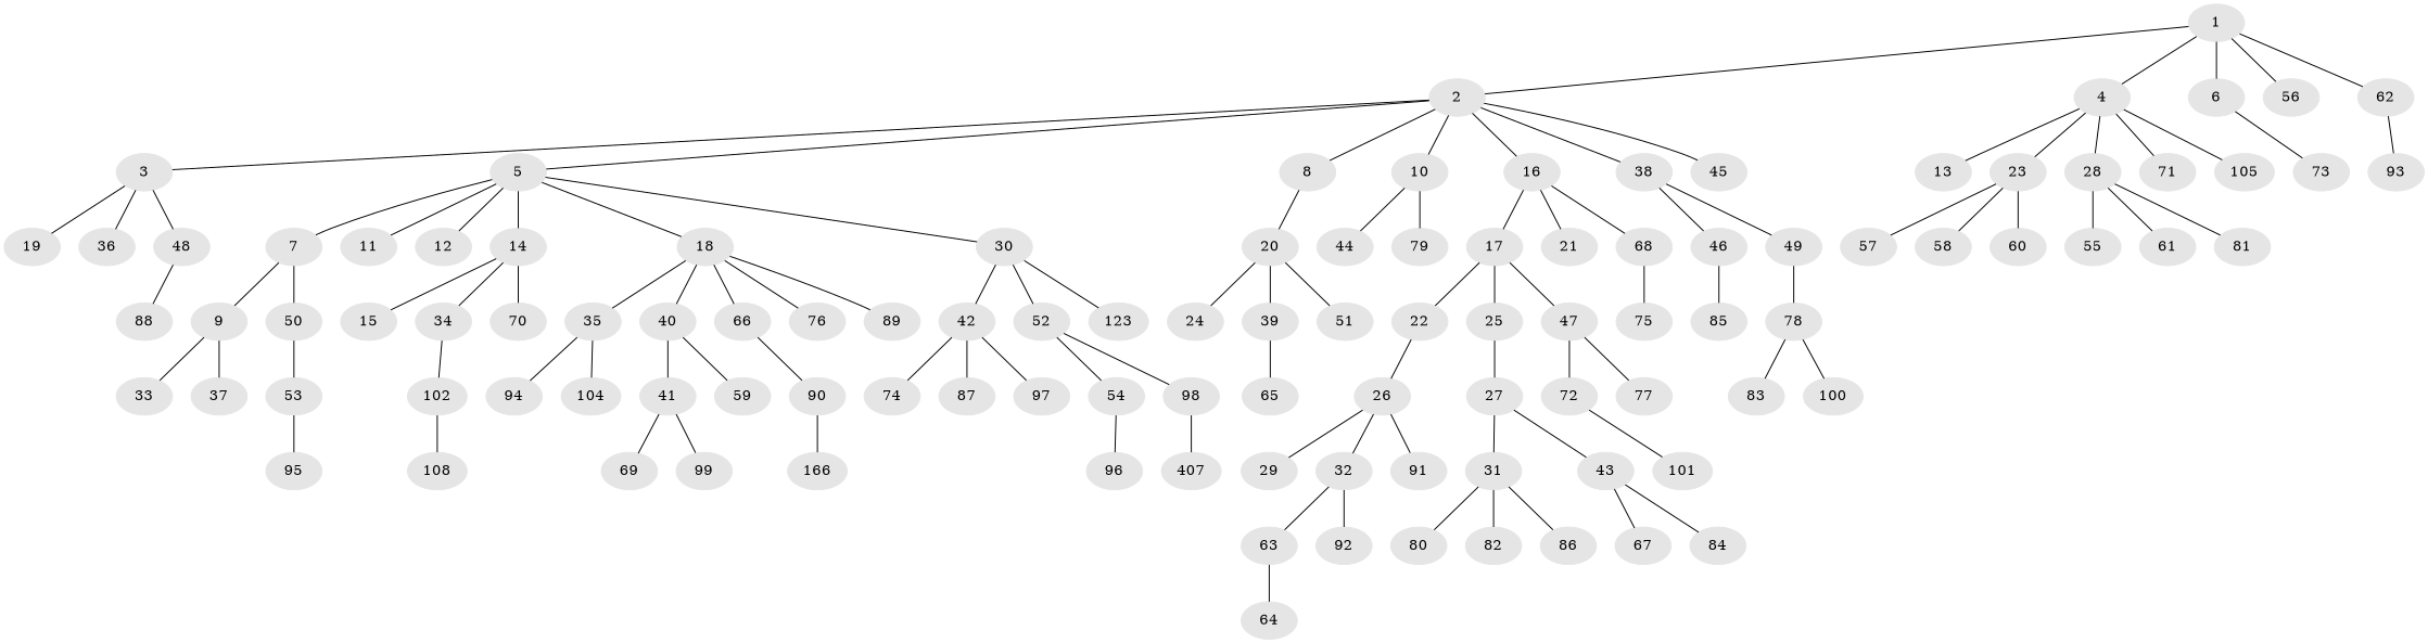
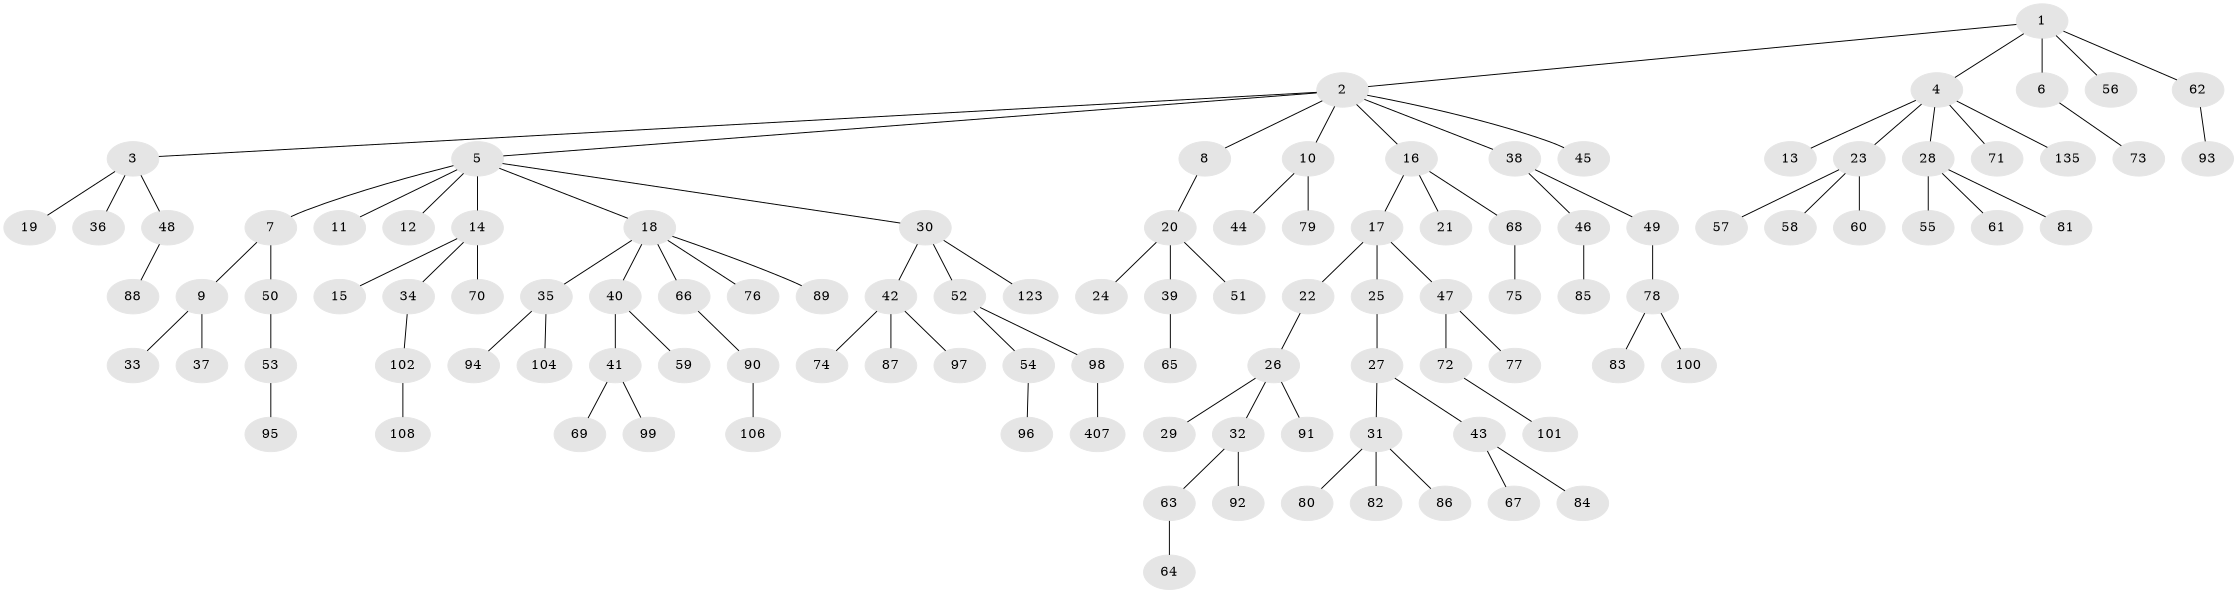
  graph {
    node [color=gray90 style=filled]
    1
    2
    4
    6
    56
    62
    3
    5
    8
    10
    16
    38
    45
    13
    23
    28
    71
-   105
+   105 [label=135]
    73
    93
    19
    36
    48
    7
    11
    12
    14
    18
    30
    20
    44
    79
    17
    21
    68
    46
    49
    88
    57
    58
    60
    55
    61
    81
    9
    50
    15
    34
    70
    35
    40
    66
    76
    89
    42
    52
    n57 [label=123]
    33
    37
    53
    24
    39
    51
    102
    22
    25
    47
    75
    26
    27
    72
    77
    94
    104
    41
    59
    90
    65
    29
    32
    91
    31
    43
    63
    92
    80
    82
    86
    67
    84
    74
    87
    97
    54
    98
    64
    108
    85
    78
    69
    99
    101
    83
    100
    95
    96
    n107 [label=407]
-   106 [label=166]
+   106
    1 -- 2
    1 -- 4
    1 -- 6
    1 -- 56
    1 -- 62
    2 -- 3
    2 -- 5
    2 -- 8
    2 -- 10
    2 -- 16
    2 -- 38
    2 -- 45
    4 -- 13
    4 -- 23
    4 -- 28
    4 -- 71
    4 -- 105
    6 -- 73
    62 -- 93
    3 -- 19
    3 -- 36
    3 -- 48
    5 -- 7
    5 -- 11
    5 -- 12
    5 -- 14
    5 -- 18
    5 -- 30
    8 -- 20
    10 -- 44
    10 -- 79
    16 -- 17
    16 -- 21
    16 -- 68
    38 -- 46
    38 -- 49
    23 -- 57
    23 -- 58
    23 -- 60
    28 -- 55
    28 -- 61
    28 -- 81
    48 -- 88
    7 -- 9
    7 -- 50
    14 -- 15
    14 -- 34
    14 -- 70
    18 -- 35
    18 -- 40
    18 -- 66
    18 -- 76
    18 -- 89
    30 -- 42
    30 -- 52
    30 -- n57
    20 -- 24
    20 -- 39
    20 -- 51
    17 -- 22
    17 -- 25
    17 -- 47
    68 -- 75
    46 -- 85
    49 -- 78
    9 -- 33
    9 -- 37
    50 -- 53
    34 -- 102
    35 -- 94
    35 -- 104
    40 -- 41
    40 -- 59
    66 -- 90
    42 -- 74
    42 -- 87
    42 -- 97
    52 -- 54
    52 -- 98
    53 -- 95
    39 -- 65
    102 -- 108
    22 -- 26
    25 -- 27
    47 -- 72
    47 -- 77
    26 -- 29
    26 -- 32
    26 -- 91
    27 -- 31
    27 -- 43
    72 -- 101
    41 -- 69
    41 -- 99
    90 -- 106
    32 -- 63
    32 -- 92
    31 -- 80
    31 -- 82
    31 -- 86
    43 -- 67
    43 -- 84
    63 -- 64
    54 -- 96
    98 -- n107
    78 -- 83
    78 -- 100
  }
